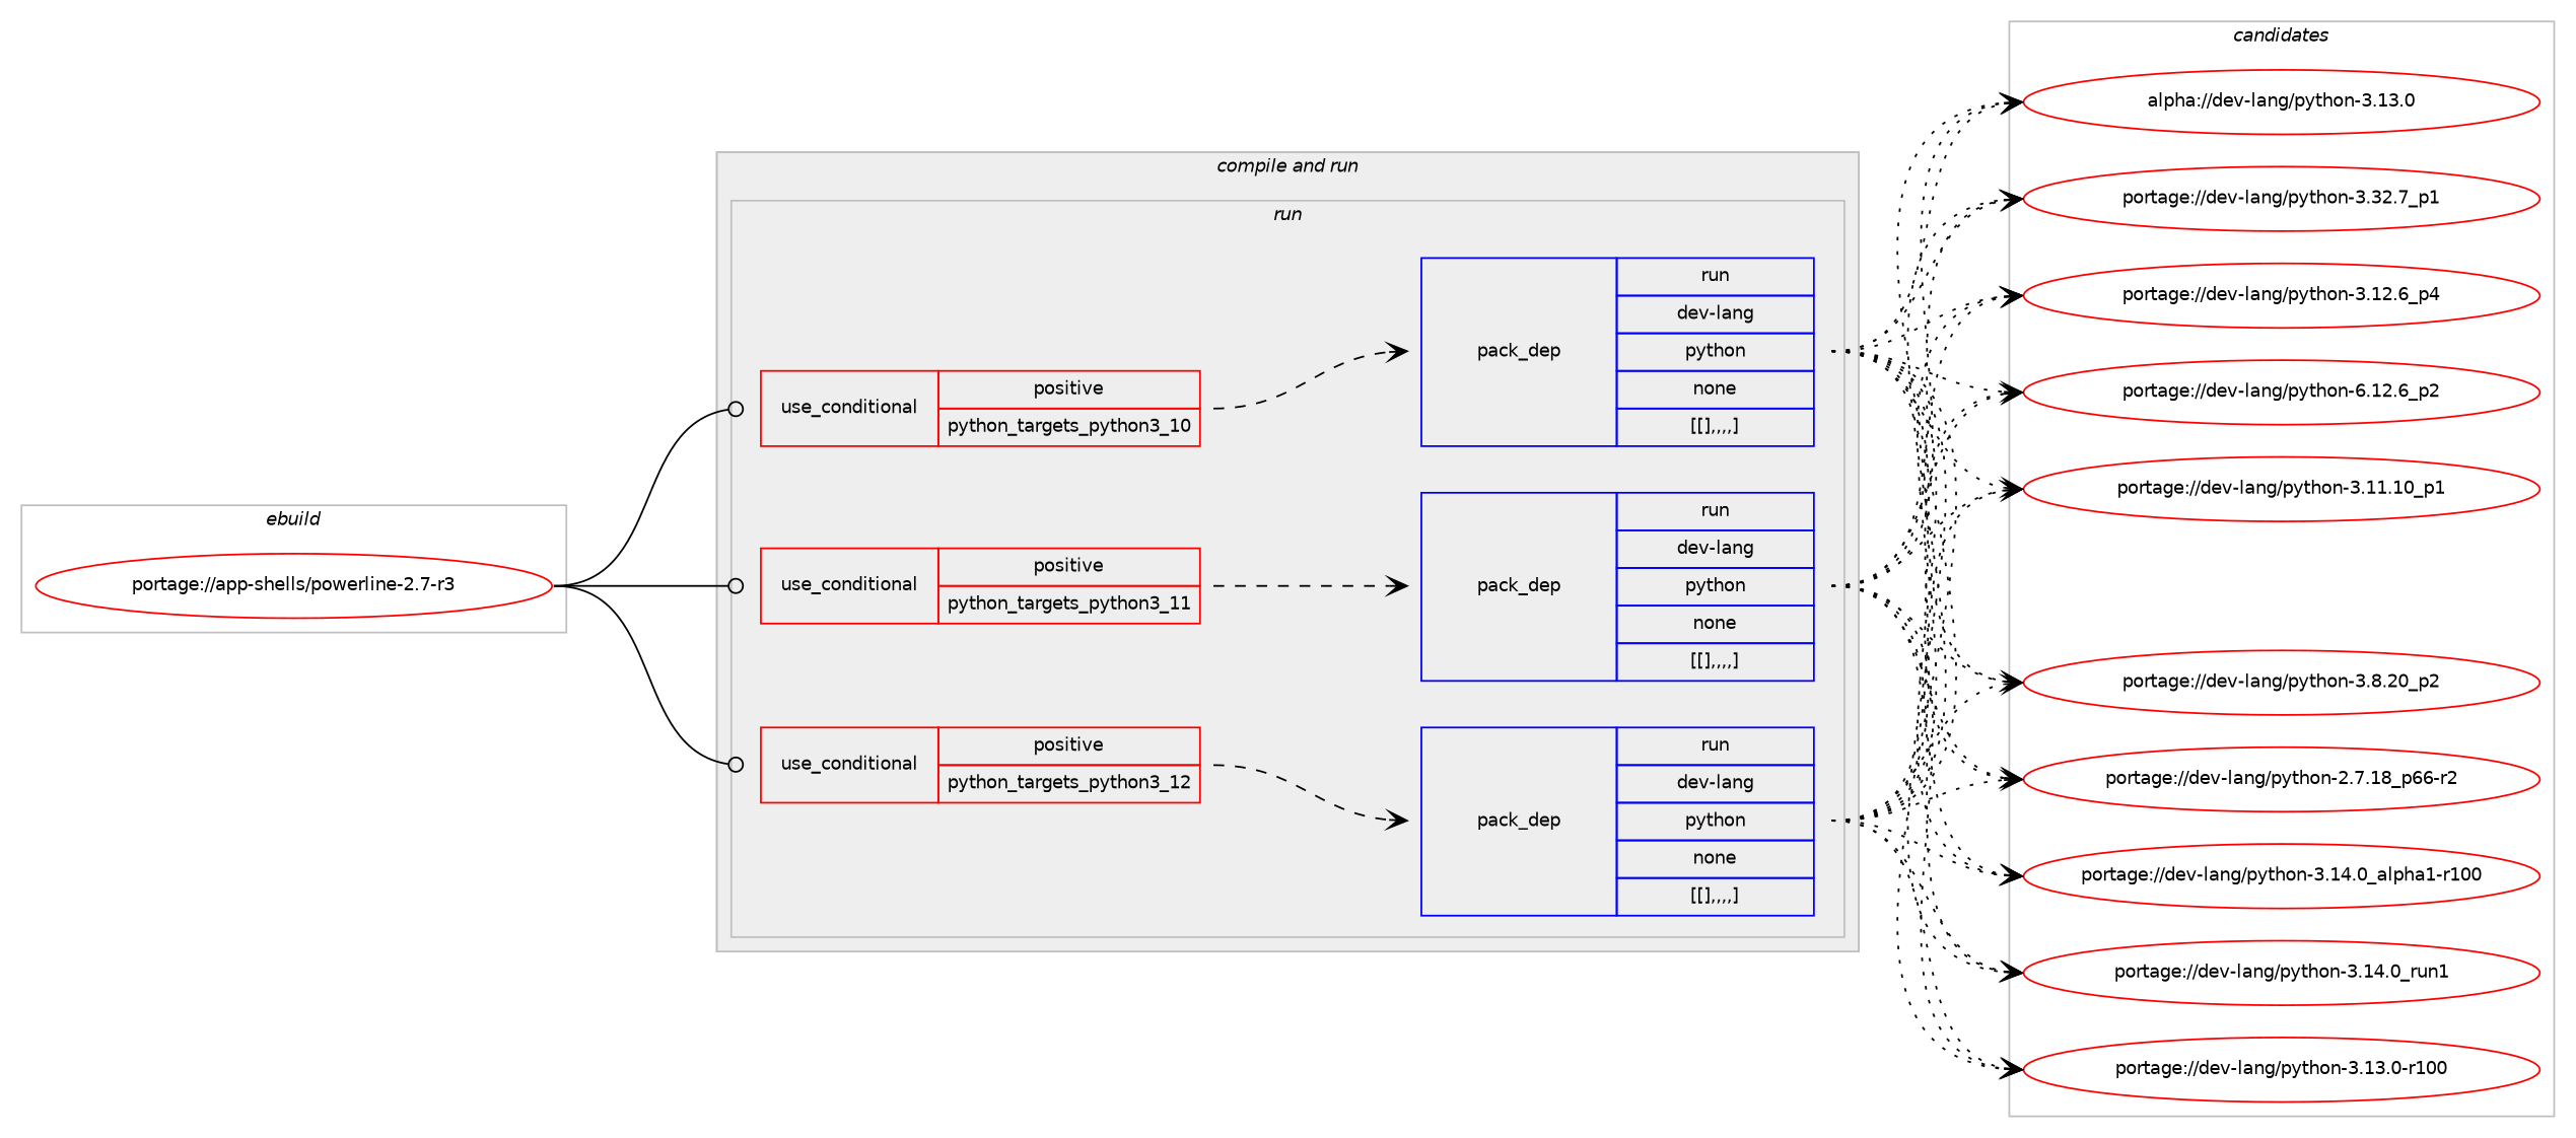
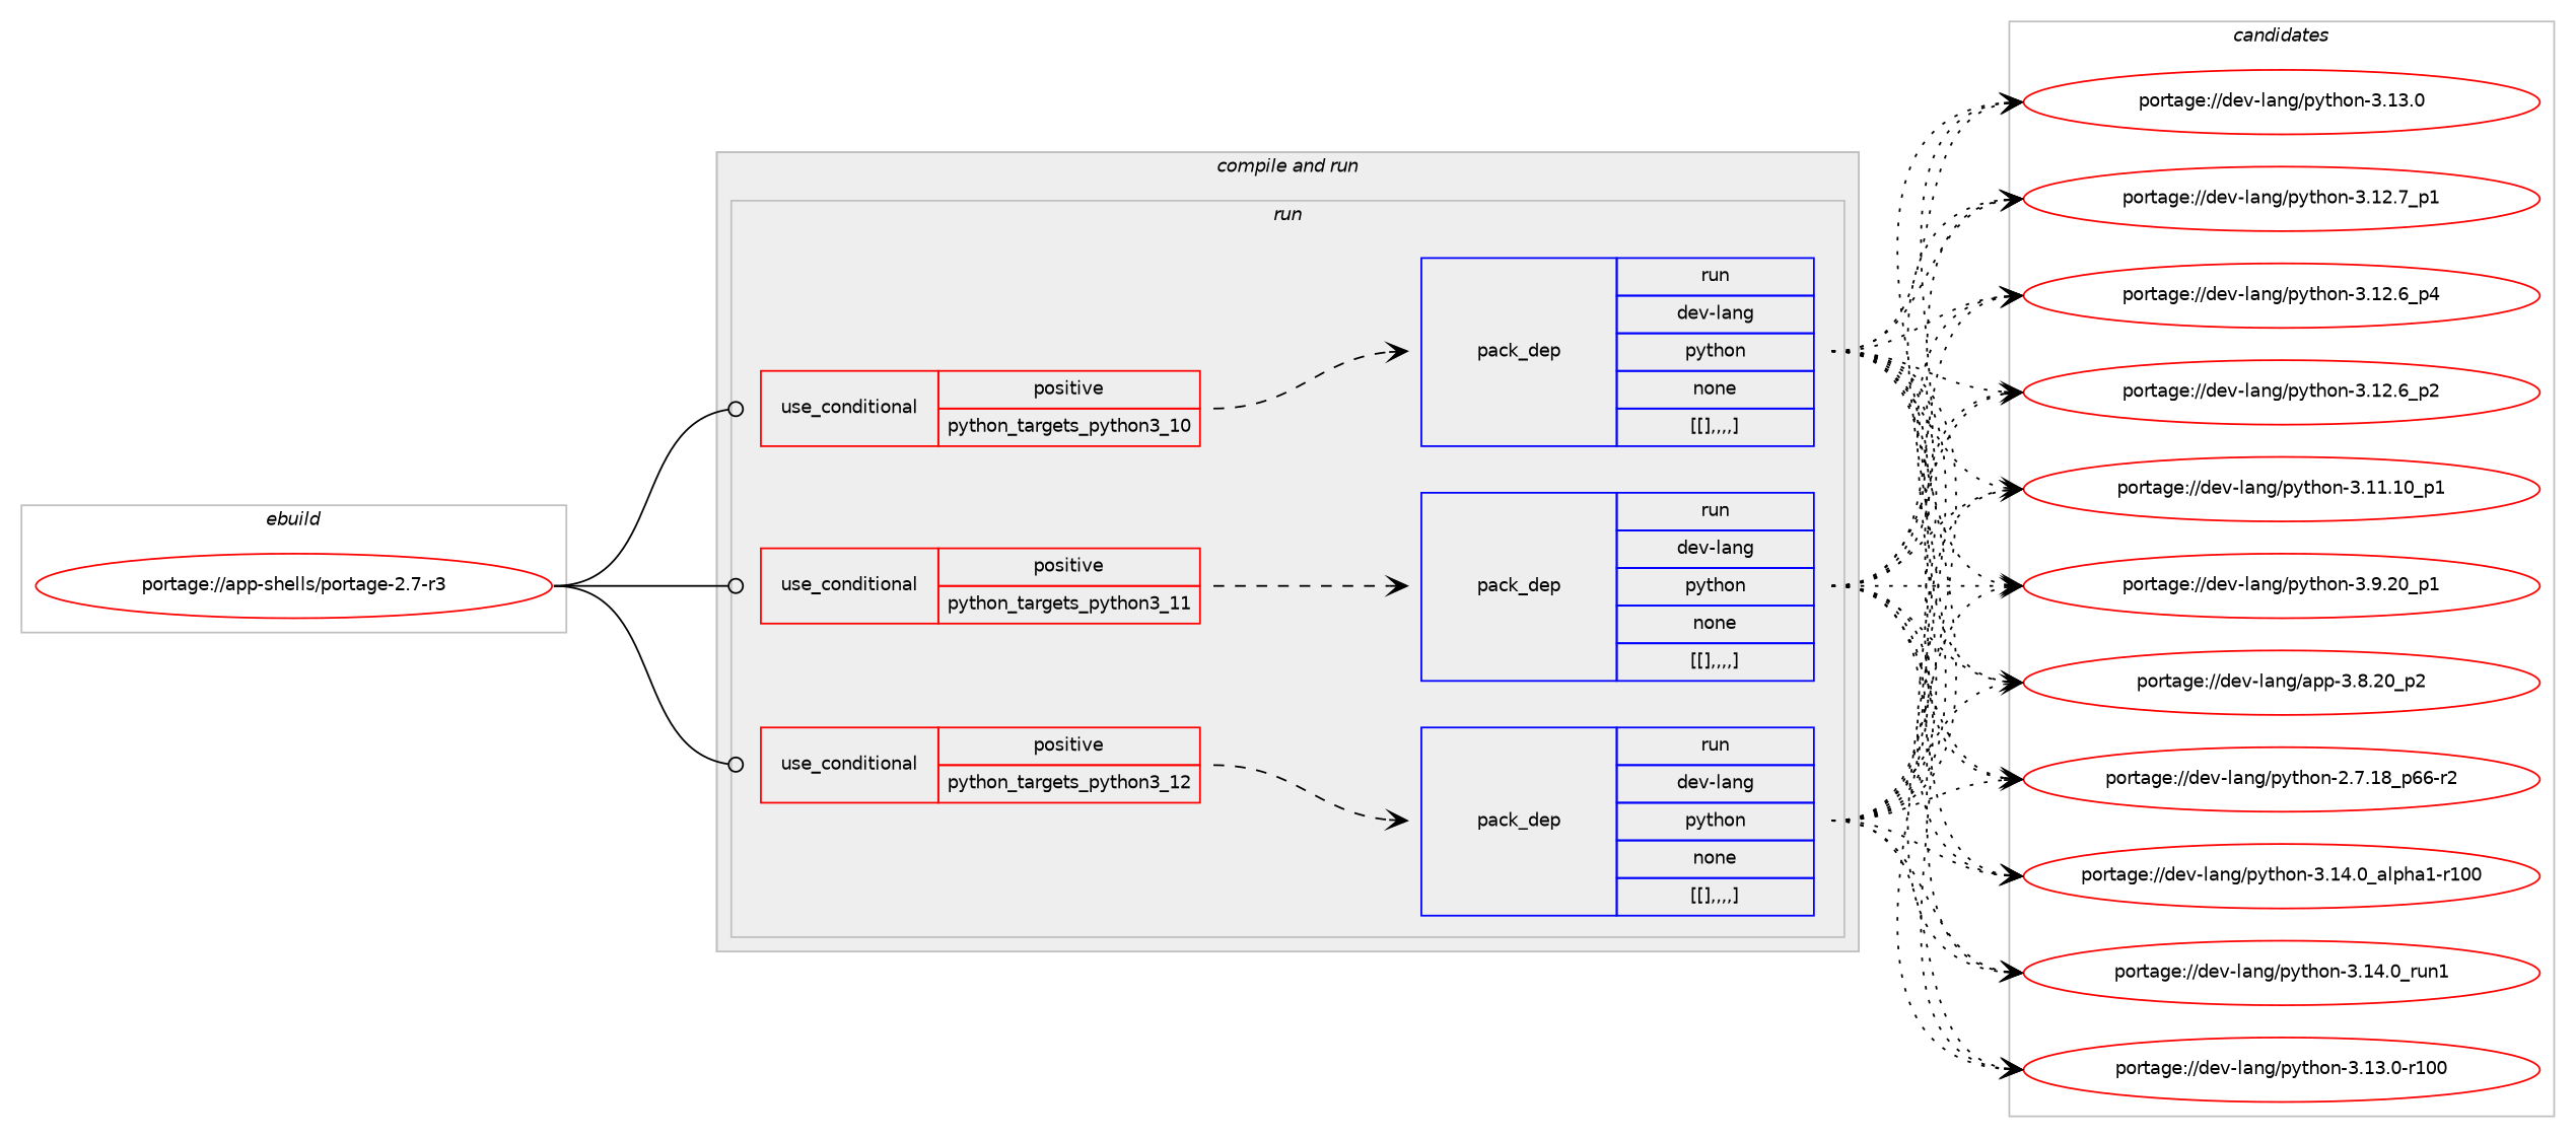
  digraph {
    compound=true
    concentrate=true
    fontname=Helvetica
    fontsize=10
    newrank=true
    rankdir=LR
    ranksep=1.5
    node [color=red fontname=Helvetica fontsize=10]
    edge [arrowhead=vee headport=w style=dotted tailport=e weight=100]
-   n1 [label="portage://app-shells/powerline-2.7-r3" width=4]
+   n1 [label="portage://app-shells/portage-2.7-r3" width=4]
    n2 [color=blue label=<<TABLE BORDER="0" CELLBORDER="1" CELLSPACING="0" CELLPADDING="4" WIDTH="220"><TR><TD ROWSPAN="6" CELLPADDING="30">pack_dep</TD></TR><TR><TD WIDTH="110">run</TD></TR><TR><TD>dev-lang</TD></TR><TR><TD>python</TD></TR><TR><TD>none</TD></TR><TR><TD>[[],,,,]</TD></TR></TABLE>> shape=none]
    n3 [label=<<TABLE BORDER="0" CELLBORDER="1" CELLSPACING="0" CELLPADDING="4"><TR><TD ROWSPAN="3" CELLPADDING="10">use_conditional</TD></TR><TR><TD>positive</TD></TR><TR><TD>python_targets_python3_10</TD></TR></TABLE>> shape=none]
    n4 [color=blue label=<<TABLE BORDER="0" CELLBORDER="1" CELLSPACING="0" CELLPADDING="4" WIDTH="220"><TR><TD ROWSPAN="6" CELLPADDING="30">pack_dep</TD></TR><TR><TD WIDTH="110">run</TD></TR><TR><TD>dev-lang</TD></TR><TR><TD>python</TD></TR><TR><TD>none</TD></TR><TR><TD>[[],,,,]</TD></TR></TABLE>> shape=none]
    n5 [label=<<TABLE BORDER="0" CELLBORDER="1" CELLSPACING="0" CELLPADDING="4"><TR><TD ROWSPAN="3" CELLPADDING="10">use_conditional</TD></TR><TR><TD>positive</TD></TR><TR><TD>python_targets_python3_11</TD></TR></TABLE>> shape=none]
    n6 [color=blue label=<<TABLE BORDER="0" CELLBORDER="1" CELLSPACING="0" CELLPADDING="4" WIDTH="220"><TR><TD ROWSPAN="6" CELLPADDING="30">pack_dep</TD></TR><TR><TD WIDTH="110">run</TD></TR><TR><TD>dev-lang</TD></TR><TR><TD>python</TD></TR><TR><TD>none</TD></TR><TR><TD>[[],,,,]</TD></TR></TABLE>> shape=none]
    n7 [label=<<TABLE BORDER="0" CELLBORDER="1" CELLSPACING="0" CELLPADDING="4"><TR><TD ROWSPAN="3" CELLPADDING="10">use_conditional</TD></TR><TR><TD>positive</TD></TR><TR><TD>python_targets_python3_12</TD></TR></TABLE>> shape=none]
    n8 [label="portage://dev-lang/python-3.14.0_alpha1-r100" width=4]
    n9 [label="portage://dev-lang/python-3.14.0_run1" width=4]
    n10 [label="portage://dev-lang/python-3.13.0-r100" width=4]
-   n11 [label="alpha://dev-lang/python-3.13.0" width=4]
-   n12 [label="portage://dev-lang/python-3.32.7_p1" width=4]
+   n11 [label="portage://dev-lang/python-3.13.0" width=4]
+   n12 [label="portage://dev-lang/python-3.12.7_p1" width=4]
    n13 [label="portage://dev-lang/python-3.12.6_p4" width=4]
-   n14 [label="portage://dev-lang/python-6.12.6_p2" width=4]
+   n14 [label="portage://dev-lang/python-3.12.6_p2" width=4]
    n15 [label="portage://dev-lang/python-3.11.10_p1" width=4]
-   n17 [label="portage://dev-lang/python-3.8.20_p2" width=4]
+   n16 [label="portage://dev-lang/python-3.9.20_p1" width=4]
+   n17 [label="portage://dev-lang/app-3.8.20_p2" width=4]
    n18 [label="portage://dev-lang/python-2.7.18_p66-r2" width=4]
    subgraph cluster_1 {
      color=gray
      label=<<i>ebuild</i>>
      n1
    }
    subgraph cluster_2 {
      color=gray
      label=<<i>dependencies</i>>
      subgraph cluster_3 {
        color=gray
        fillcolor="#eeeeee"
        label=<<i>compile</i>>
        style=filled
      }
      subgraph cluster_4 {
        color=gray
        fillcolor="#eeeeee"
        label=<<i>compile and run</i>>
        style=filled
      }
      subgraph cluster_5 {
        color=gray
        fillcolor="#eeeeee"
        label=<<i>run</i>>
        style=filled
        subgraph sub_6 {
          color=gray
          fillcolor="#eeeeee"
          label=<<i>run</i>>
          style=filled
          n3
          subgraph sub_7 {
            color=gray
            fillcolor="#eeeeee"
            label=<<i>run</i>>
            style=filled
            n2
          }
        }
        subgraph sub_8 {
          color=gray
          fillcolor="#eeeeee"
          label=<<i>run</i>>
          style=filled
          n5
          subgraph sub_9 {
            color=gray
            fillcolor="#eeeeee"
            label=<<i>run</i>>
            style=filled
            n4
          }
        }
        subgraph sub_10 {
          color=gray
          fillcolor="#eeeeee"
          label=<<i>run</i>>
          style=filled
          n7
          subgraph sub_11 {
            color=gray
            fillcolor="#eeeeee"
            label=<<i>run</i>>
            style=filled
            n6
          }
        }
      }
    }
    subgraph cluster_12 {
      color=gray
      label=<<i>candidates</i>>
      rank=same
      subgraph sub_13 {
        color=black
        label=<<i>candidates</i>>
        nodesep=1
        rank=same
        n8
        n9
        n10
        n11
        n12
        n13
        n14
        n15
+       n16
        n17
        n18
      }
      subgraph sub_14 {
        color=black
        label=<<i>candidates</i>>
        nodesep=1
        rank=same
        n8
        n9
        n10
        n11
        n12
        n13
        n14
        n15
+       n16
        n17
        n18
      }
      subgraph sub_15 {
        color=black
        label=<<i>candidates</i>>
        nodesep=1
        rank=same
        n8
        n9
        n10
        n11
        n12
        n13
        n14
        n15
+       n16
        n17
        n18
      }
    }
    n1 -> n3 [arrowhead=odot style=solid weight=20]
    n1 -> n5 [arrowhead=odot style=solid weight=20]
    n1 -> n7 [arrowhead=odot style=solid weight=20]
    n2 -> n8
    n2 -> n9
    n2 -> n10
    n2 -> n11
    n2 -> n12
    n2 -> n13
    n2 -> n14
    n2 -> n15
+   n2 -> n16
    n2 -> n17
    n2 -> n18
    n3 -> n2 [style=dashed weight=20]
    n4 -> n8
    n4 -> n9
    n4 -> n10
    n4 -> n11
    n4 -> n12
    n4 -> n13
    n4 -> n14
    n4 -> n15
+   n4 -> n16
    n4 -> n17
    n4 -> n18
    n5 -> n4 [style=dashed weight=20]
    n6 -> n8
    n6 -> n9
    n6 -> n10
    n6 -> n11
    n6 -> n12
    n6 -> n13
    n6 -> n14
    n6 -> n15
+   n6 -> n16
    n6 -> n17
    n6 -> n18
    n7 -> n6 [style=dashed weight=20]
  }
